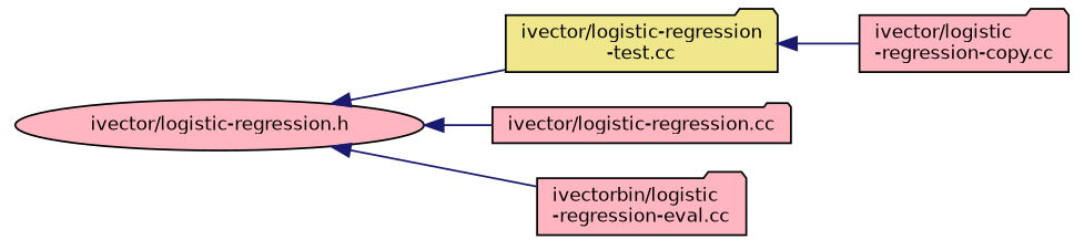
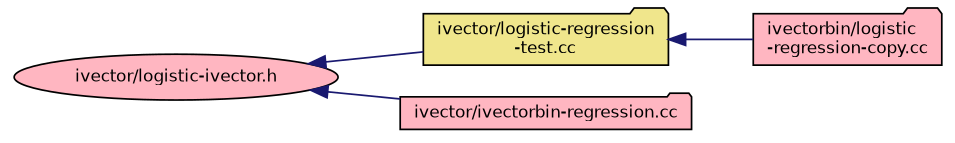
  digraph {
    rankdir=LR
    node [color=black fillcolor=lightpink fontname=Helvetica fontsize=10 shape=folder style=filled]
    edge [color=midnightblue dir=back fontname=Helvetica fontsize=10 labelfontname=Helvetica labelfontsize=10 style=solid]
-   n1 [fontcolor=black height=0.2 label="ivector/logistic-regression.h" shape=ellipse width=0.4]
+   n1 [fontcolor=black height=0.2 label="ivector/logistic-ivector.h" shape=ellipse width=0.4]
    n2 [fillcolor=khaki height=0.2 label="ivector/logistic-regression\l-test.cc" width=0.4]
-   n3 [height=0.2 label="ivector/logistic-regression.cc" width=0.4]
-   n4 [height=0.2 label="ivectorbin/logistic\l-regression-eval.cc" width=0.4]
-   n5 [height=0.2 label="ivector/logistic\l-regression-copy.cc" width=0.4]
+   n3 [height=0.2 label="ivector/ivectorbin-regression.cc" width=0.4]
+   n5 [height=0.2 label="ivectorbin/logistic\l-regression-copy.cc" width=0.4]
    n1 -> n2
    n1 -> n3
-   n1 -> n4
    n2 -> n5
  }
